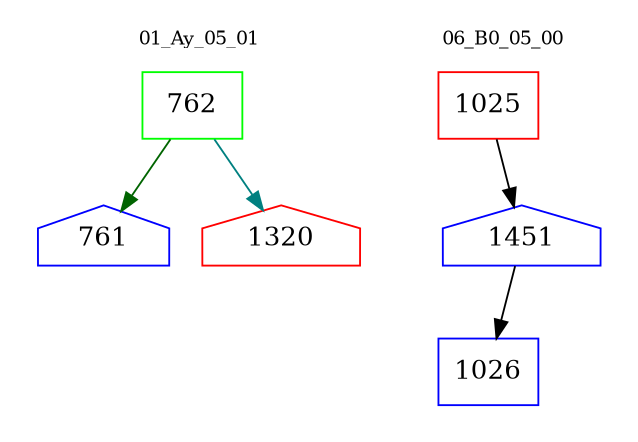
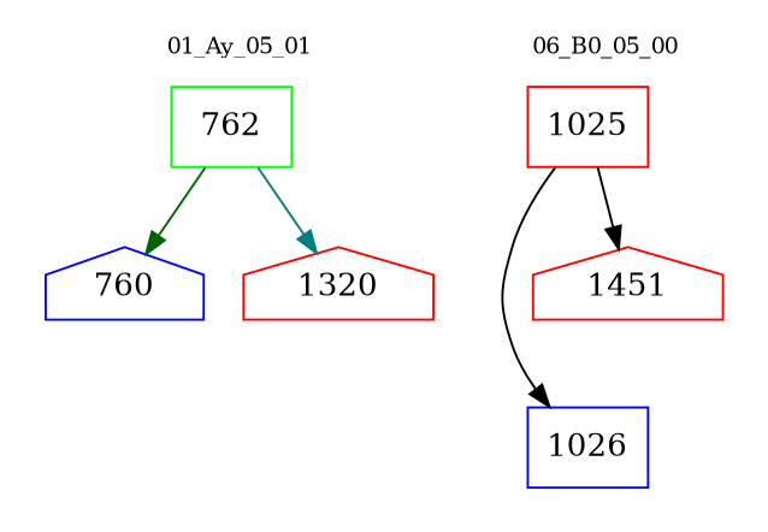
  digraph {
    node [color=red shape=box]
    edge [color=black]
    n1 [color=green label=762]
-   n2 [color=blue label=761 shape=house]
+   n2 [color=blue label=760 shape=house]
    n3 [label=1320 shape=house]
    n4 [label=1025]
    n5 [color=blue label=1026]
-   n6 [color=blue label=1451 shape=house]
+   n6 [label=1451 shape=house]
    subgraph cluster_1 {
      color=white
      fontsize=10
      label="01_Ay_05_01"
      n1
      n2
      n3
    }
    subgraph cluster_2 {
      color=white
      fontsize=10
      label="06_B0_05_00"
      n4
      n5
      n6
    }
    n1 -> n2 [color=darkgreen]
    n1 -> n3 [color=teal]
-   n6 -> n5
+   n4 -> n5
    n4 -> n6
  }
